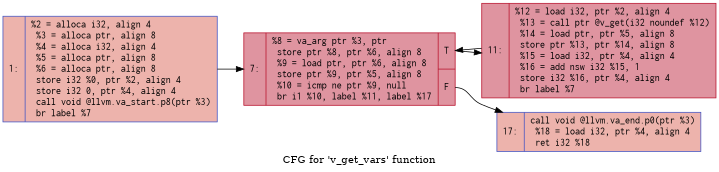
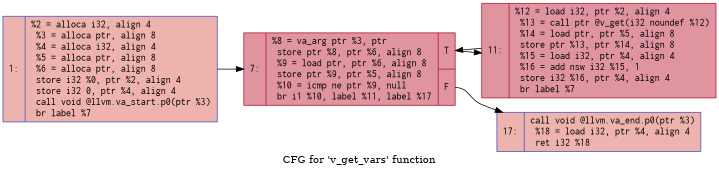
  digraph {
    label="CFG for 'v_get_vars' function"
    rankdir=LR
    node [color="#3d50c3ff" fillcolor="#d6524470" fontname=Courier shape=record style=filled]
-   n1 [label="{1:\l|  %2 = alloca i32, align 4\l  %3 = alloca ptr, align 8\l  %4 = alloca i32, align 4\l  %5 = alloca ptr, align 8\l  %6 = alloca ptr, align 8\l  store i32 %0, ptr %2, align 4\l  store i32 0, ptr %4, align 4\l  call void @llvm.va_start.p8(ptr %3)\l  br label %7\l}"]
+   n1 [label="{1:\l|  %2 = alloca i32, align 4\l  %3 = alloca ptr, align 8\l  %4 = alloca i32, align 4\l  %5 = alloca ptr, align 8\l  %6 = alloca ptr, align 8\l  store i32 %0, ptr %2, align 4\l  store i32 0, ptr %4, align 4\l  call void @llvm.va_start.p0(ptr %3)\l  br label %7\l}"]
    n2 [color="#b70d28ff" fillcolor="#b70d2870" label="{7:\l|  %8 = va_arg ptr %3, ptr\l  store ptr %8, ptr %6, align 8\l  %9 = load ptr, ptr %6, align 8\l  store ptr %9, ptr %5, align 8\l  %10 = icmp ne ptr %9, null\l  br i1 %10, label %11, label %17\l|{<s0>T|<s1>F}}"]
    n3 [color="#b70d28ff" fillcolor="#b70d2870" label="{11:\l|  %12 = load i32, ptr %2, align 4\l  %13 = call ptr @v_get(i32 noundef %12)\l  %14 = load ptr, ptr %5, align 8\l  store ptr %13, ptr %14, align 8\l  %15 = load i32, ptr %4, align 4\l  %16 = add nsw i32 %15, 1\l  store i32 %16, ptr %4, align 4\l  br label %7\l}"]
    n4 [label="{17:\l|  call void @llvm.va_end.p0(ptr %3)\l  %18 = load i32, ptr %4, align 4\l  ret i32 %18\l}"]
    n1 -> n2
    n2 -> n3 [tailport=s0]
    n2 -> n4 [tailport=s1]
    n3 -> n2
  }
